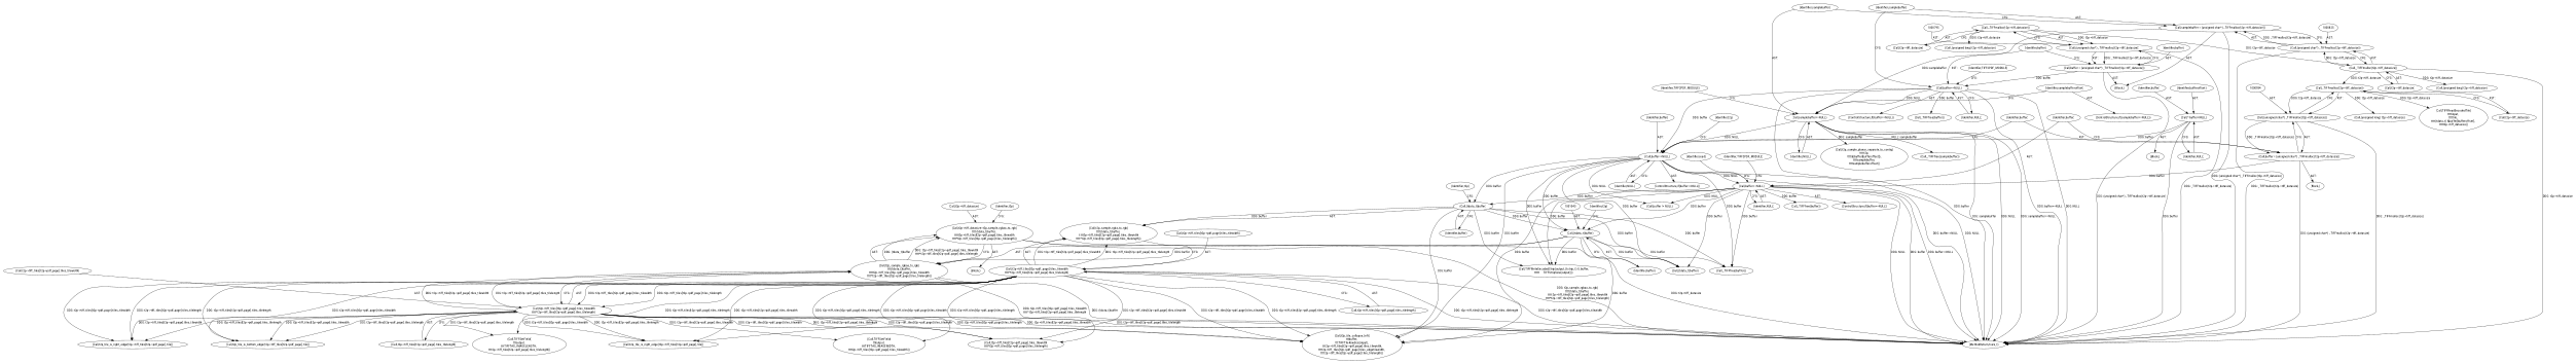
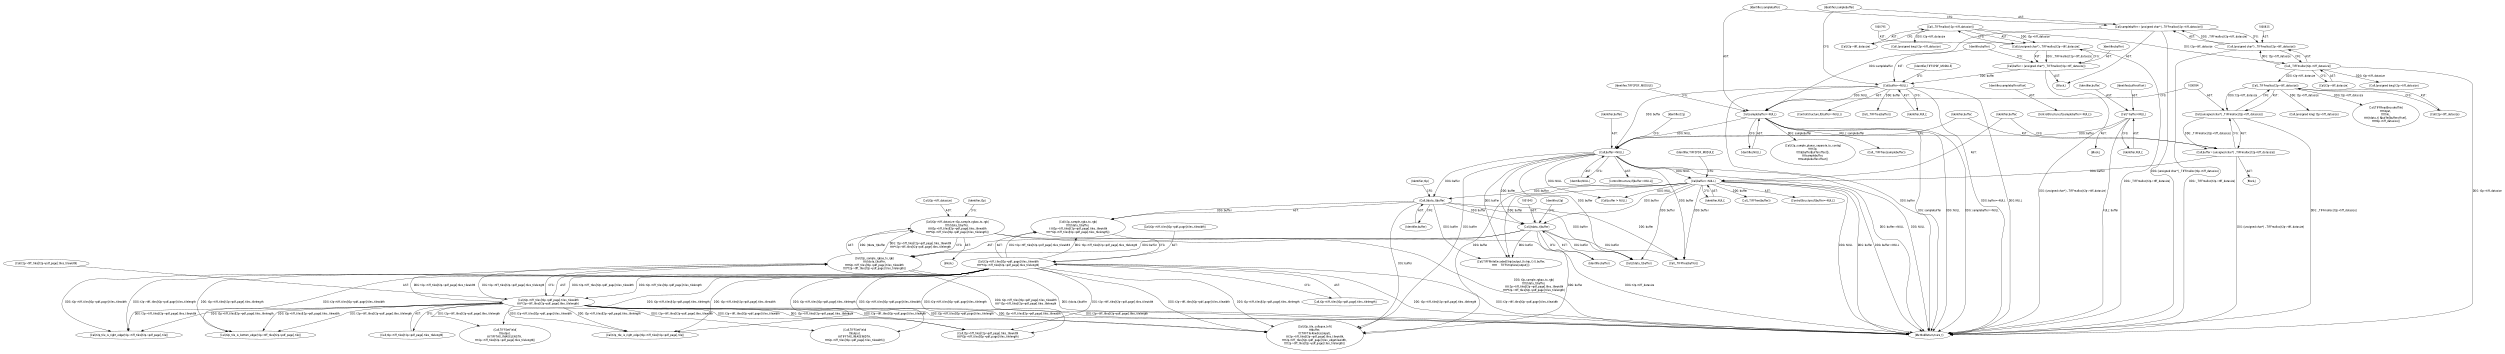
  digraph {
    fontname="Roboto Condensed"
    node [fontname="Roboto Condensed"]
    edge [fontname="Roboto Condensed"]
    n1 [label="(Call,t2p->tiff_datasize=t2p_sample_rgbaa_to_rgb(\n\t\t\t\t(tdata_t)buffer, \n\t\t\t\tt2p->tiff_tiles[t2p->pdf_page].tiles_tilewidth\n\t\t\t\t*t2p->tiff_tiles[t2p->pdf_page].tiles_tilelength))"]
    n2 [label="(Call,t2p_sample_rgbaa_to_rgb(\n\t\t\t\t(tdata_t)buffer, \n\t\t\t\tt2p->tiff_tiles[t2p->pdf_page].tiles_tilewidth\n\t\t\t\t*t2p->tiff_tiles[t2p->pdf_page].tiles_tilelength))"]
    n3 [label="(Block,)"]
    n4 [label="(MethodReturn,tsize_t)"]
    n5 [label="(Call,t2p->tiff_tiles[t2p->pdf_page].tiles_tilewidth\n\t\t\t\t*t2p->tiff_tiles[t2p->pdf_page].tiles_tilelength)"]
    n6 [label="(Call,t2p_tile_collapse_left(\n\t\t\tbuffer, \n\t\t\tTIFFTileRowSize(input),\n\t\t\tt2p->tiff_tiles[t2p->pdf_page].tiles_tilewidth,\n\t\t\tt2p->tiff_tiles[t2p->pdf_page].tiles_edgetilewidth, \n\t\t\tt2p->tiff_tiles[t2p->pdf_page].tiles_tilelength))"]
    n7 [label="(Call,t2p->tiff_tiles[t2p->pdf_page].tiles_tilelength)"]
    n8 [label="(Call,TIFFSetField(\n\t\t\toutput, \n\t\t\tTIFFTAG_IMAGELENGTH, \n\t\t\tt2p->tiff_tiles[t2p->pdf_page].tiles_tilelength))"]
    n9 [label="(Call,TIFFSetField(\n\t\t\toutput, \n\t\t\tTIFFTAG_IMAGEWIDTH, \n\t\t\tt2p->tiff_tiles[t2p->pdf_page].tiles_tilewidth))"]
    n10 [label="(Call,t2p->tiff_tiles[t2p->pdf_page].tiles_tilewidth\n\t\t\t\t*t2p->tiff_tiles[t2p->pdf_page].tiles_tilelength)"]
    n11 [label="(Call,t2p_tile_is_right_edge(t2p->tiff_tiles[t2p->pdf_page], tile))"]
    n12 [label="(Call,t2p_tile_is_bottom_edge(t2p->tiff_tiles[t2p->pdf_page], tile))"]
    n13 [label="(Call,t2p_tile_is_right_edge(t2p->tiff_tiles[t2p->pdf_page], tile))"]
    n14 [label="(Call,(tdata_t)buffer)"]
    n15 [label="(Call,TIFFWriteEncodedStrip(output, (tstrip_t) 0, buffer,\n\t\t\t\t\t     TIFFStripSize(output)))"]
    n16 [label="(Call,(tdata_t)buffer)"]
    n17 [label="(Identifier,buffer)"]
    n18 [label="(Call,_TIFFfree(buffer))"]
    n19 [label="(Call,buffer==NULL)"]
    n20 [label="(Call,(tdata_t)buffer)"]
    n21 [label="(Identifier,NULL)"]
    n22 [label="(Call,_TIFFfree(buffer))"]
    n23 [label="(Call,buffer != NULL)"]
    n24 [label="(ControlStructure,if(buffer==NULL))"]
    n25 [label="(Identifier,buffer)"]
    n26 [label="(Call,t2p_sample_rgba_to_rgb(\n\t\t\t\t(tdata_t)buffer, \n\t\t\t\tt2p->tiff_tiles[t2p->pdf_page].tiles_tilewidth\n\t\t\t\t*t2p->tiff_tiles[t2p->pdf_page].tiles_tilelength))"]
    n27 [label="(Call,buffer = (unsigned char*) _TIFFmalloc(t2p->tiff_datasize))"]
    n28 [label="(Call,(unsigned char*) _TIFFmalloc(t2p->tiff_datasize))"]
    n29 [label="(Block,)"]
    n30 [label="(Call,_TIFFmalloc(t2p->tiff_datasize))"]
    n31 [label="(Call,(unsigned long) t2p->tiff_datasize)"]
    n32 [label="(Call,TIFFReadEncodedTile(\n\t\t\t\tinput, \n\t\t\t\ttile, \n\t\t\t\t(tdata_t) &buffer[bufferoffset], \n\t\t\t\tt2p->tiff_datasize))"]
    n33 [label="(Call,t2p->tiff_datasize)"]
    n34 [label="(Call,_TIFFmalloc(t2p->tiff_datasize))"]
    n35 [label="(Call,(unsigned char*) _TIFFmalloc(t2p->tiff_datasize))"]
    n36 [label="(Call,t2p->tiff_datasize)"]
    n37 [label="(Call,(unsigned long) t2p->tiff_datasize)"]
    n38 [label="(Call,samplebuffer = (unsigned char*) _TIFFmalloc(t2p->tiff_datasize))"]
    n39 [label="(Call,_TIFFmalloc(t2p->tiff_datasize))"]
    n40 [label="(Call,(unsigned char*) _TIFFmalloc(t2p->tiff_datasize))"]
    n41 [label="(Call,t2p->tiff_datasize)"]
    n42 [label="(Call,(unsigned long) t2p->tiff_datasize)"]
    n43 [label="(Call,buffer = (unsigned char*) _TIFFmalloc(t2p->tiff_datasize))"]
    n44 [label="(Call,buffer==NULL)"]
    n45 [label="(Identifier,NULL)"]
    n46 [label="(ControlStructure,if(buffer==NULL))"]
    n47 [label="(Call,buffer==NULL)"]
    n48 [label="(Call,samplebuffer==NULL)"]
    n49 [label="(ControlStructure,if(buffer==NULL))"]
    n50 [label="(Call,_TIFFfree(buffer))"]
    n51 [label="(Identifier,NULL)"]
    n52 [label="(Identifier,NULL)"]
    n53 [label="(Call,t2p_sample_planar_separate_to_contig(\n\t\t\t\tt2p,\n\t\t\t\t&(buffer[bufferoffset]),\n\t\t\t\tsamplebuffer, \n\t\t\t\tsamplebufferoffset))"]
    n54 [label="(Call,_TIFFfree(samplebuffer))"]
    n55 [label="(Block,)"]
    n56 [label="(Call,* buffer=NULL)"]
    n57 [label="(Identifier,NULL)"]
    n58 [label="(Block,)"]
    n59 [label="(ControlStructure,if(samplebuffer==NULL))"]
    n60 [label="(Call,t2p->tiff_tiles[t2p->pdf_page].tiles_tilewidth\n\t\t\t\t*t2p->tiff_tiles[t2p->pdf_page].tiles_tilelength)"]
    n61 [label="(Call,t2p->tiff_tiles[t2p->pdf_page].tiles_tilelength)"]
-   n62 [label="(Identifier,read)"]
    n63 [label="(Identifier,TIFF2PDF_MODULE)"]
    n64 [label="(Identifier,buffer)"]
    n65 [label="(Call,t2p->tiff_datasize)"]
    n66 [label="(Identifier,buffer)"]
    n67 [label="(Identifier,bufferoffset)"]
    n68 [label="(Identifier,t2p)"]
    n69 [label="(Identifier,TIFF2PDF_MODULE)"]
    n70 [label="(Identifier,TIFF2PDF_MODULE)"]
    n71 [label="(Identifier,t2p)"]
    n72 [label="(Identifier,samplebuffer)"]
    n73 [label="(Identifier,t2p)"]
    n74 [label="(Identifier,t2p)"]
    n75 [label="(Identifier,samplebuffer)"]
    n76 [label="(Identifier,samplebufferoffset)"]
    n77 [label="(Identifier,buffer)"]
    n78 [label="(Call,t2p->tiff_tiles[t2p->pdf_page].tiles_tilewidth)"]
    n79 [label="(Call,t2p->tiff_tiles[t2p->pdf_page].tiles_tilewidth)"]
    n80 [label="(Identifier,buffer)"]
    n81 [label="(Identifier,buffer)"]
    n82 [label="(Identifier,buffer)"]
    1001043
    1000934
    1000795
    1000825
    n1 -> n2 [label="CFG: "]
    n1 -> n3 [label="AST: "]
    n1 -> n4 [label="DDG: t2p_sample_rgbaa_to_rgb(\n\t\t\t\t(tdata_t)buffer, \n\t\t\t\tt2p->tiff_tiles[t2p->pdf_page].tiles_tilewidth\n\t\t\t\t*t2p->tiff_tiles[t2p->pdf_page].tiles_tilelength)"]
    n1 -> n4 [label="DDG: t2p->tiff_datasize"]
    n2 -> n1 [label="AST: "]
    n2 -> n1 [label="DDG: (tdata_t)buffer"]
    n2 -> n1 [label="DDG: t2p->tiff_tiles[t2p->pdf_page].tiles_tilewidth\n\t\t\t\t*t2p->tiff_tiles[t2p->pdf_page].tiles_tilelength"]
    n2 -> n4 [label="DDG: t2p->tiff_tiles[t2p->pdf_page].tiles_tilewidth\n\t\t\t\t*t2p->tiff_tiles[t2p->pdf_page].tiles_tilelength"]
    n2 -> n4 [label="DDG: (tdata_t)buffer"]
    n2 -> n5 [label="CFG: "]
    n5 -> n2 [label="AST: "]
    n5 -> n2 [label="DDG: t2p->tiff_tiles[t2p->pdf_page].tiles_tilewidth"]
    n5 -> n2 [label="DDG: t2p->tiff_tiles[t2p->pdf_page].tiles_tilelength"]
    n5 -> n4 [label="DDG: t2p->tiff_tiles[t2p->pdf_page].tiles_tilelength"]
    n5 -> n4 [label="DDG: t2p->tiff_tiles[t2p->pdf_page].tiles_tilewidth"]
    n5 -> n6 [label="DDG: t2p->tiff_tiles[t2p->pdf_page].tiles_tilewidth"]
    n5 -> n6 [label="DDG: t2p->tiff_tiles[t2p->pdf_page].tiles_tilelength"]
    n5 -> n7 [label="CFG: "]
    n5 -> n8 [label="DDG: t2p->tiff_tiles[t2p->pdf_page].tiles_tilelength"]
    n5 -> n9 [label="DDG: t2p->tiff_tiles[t2p->pdf_page].tiles_tilewidth"]
    n5 -> n10 [label="DDG: t2p->tiff_tiles[t2p->pdf_page].tiles_tilewidth"]
    n5 -> n10 [label="DDG: t2p->tiff_tiles[t2p->pdf_page].tiles_tilelength"]
    n5 -> n11 [label="DDG: t2p->tiff_tiles[t2p->pdf_page].tiles_tilelength"]
    n5 -> n11 [label="DDG: t2p->tiff_tiles[t2p->pdf_page].tiles_tilewidth"]
    n5 -> n12 [label="DDG: t2p->tiff_tiles[t2p->pdf_page].tiles_tilelength"]
    n5 -> n12 [label="DDG: t2p->tiff_tiles[t2p->pdf_page].tiles_tilewidth"]
    n5 -> n13 [label="DDG: t2p->tiff_tiles[t2p->pdf_page].tiles_tilelength"]
    n5 -> n13 [label="DDG: t2p->tiff_tiles[t2p->pdf_page].tiles_tilewidth"]
    n7 -> n5 [label="AST: "]
    n14 -> n2 [label="AST: "]
    n14 -> n2 [label="DDG: buffer"]
    n14 -> n6 [label="DDG: buffer"]
    n14 -> n15 [label="DDG: buffer"]
    n14 -> n16 [label="DDG: buffer"]
    n14 -> n17 [label="CFG: "]
    n14 -> n18 [label="DDG: buffer"]
    n17 -> n14 [label="AST: "]
    n19 -> n4 [label="DDG: NULL"]
    n19 -> n4 [label="DDG: buffer"]
    n19 -> n4 [label="DDG: buffer==NULL"]
    n19 -> n6 [label="DDG: buffer"]
    n19 -> n14 [label="DDG: buffer"]
    n19 -> n15 [label="DDG: buffer"]
    n19 -> n16 [label="DDG: buffer"]
    n19 -> n18 [label="DDG: buffer"]
    n19 -> n20 [label="DDG: buffer"]
    n19 -> n21 [label="CFG: "]
    n19 -> n22 [label="DDG: buffer"]
    n19 -> n23 [label="DDG: NULL"]
    n19 -> n24 [label="AST: "]
    n20 -> n6 [label="DDG: buffer"]
    n20 -> n14 [label="DDG: buffer"]
    n20 -> n15 [label="DDG: buffer"]
    n20 -> n16 [label="DDG: buffer"]
    n20 -> n18 [label="DDG: buffer"]
    n20 -> n25 [label="CFG: "]
    n20 -> n26 [label="AST: "]
    n20 -> n26 [label="DDG: buffer"]
    n21 -> n19 [label="AST: "]
    n25 -> n20 [label="AST: "]
    n26 -> n60 [label="CFG: "]
    n27 -> n4 [label="DDG: (unsigned char*) _TIFFmalloc(t2p->tiff_datasize)"]
    n27 -> n19 [label="DDG: buffer"]
    n27 -> n28 [label="CFG: "]
    n27 -> n29 [label="AST: "]
    n28 -> n4 [label="DDG: _TIFFmalloc(t2p->tiff_datasize)"]
    n28 -> n27 [label="AST: "]
    n28 -> n27 [label="DDG: _TIFFmalloc(t2p->tiff_datasize)"]
    n28 -> n30 [label="CFG: "]
    n30 -> n28 [label="AST: "]
    n30 -> n28 [label="DDG: t2p->tiff_datasize"]
    n30 -> n31 [label="DDG: t2p->tiff_datasize"]
    n30 -> n32 [label="DDG: t2p->tiff_datasize"]
    n30 -> n33 [label="CFG: "]
    n33 -> n30 [label="AST: "]
    n34 -> n4 [label="DDG: t2p->tiff_datasize"]
    n34 -> n30 [label="DDG: t2p->tiff_datasize"]
    n34 -> n35 [label="AST: "]
    n34 -> n35 [label="DDG: t2p->tiff_datasize"]
    n34 -> n36 [label="CFG: "]
    n34 -> n37 [label="DDG: t2p->tiff_datasize"]
    n35 -> n4 [label="DDG: _TIFFmalloc(t2p->tiff_datasize)"]
    n35 -> n34 [label="CFG: "]
    n35 -> n38 [label="AST: "]
    n35 -> n38 [label="DDG: _TIFFmalloc(t2p->tiff_datasize)"]
    n36 -> n34 [label="AST: "]
    n38 -> n4 [label="DDG: (unsigned char*) _TIFFmalloc(t2p->tiff_datasize)"]
    n38 -> n35 [label="CFG: "]
    n38 -> n48 [label="DDG: samplebuffer"]
    n38 -> n55 [label="AST: "]
    n39 -> n34 [label="DDG: t2p->tiff_datasize"]
    n39 -> n40 [label="AST: "]
    n39 -> n40 [label="DDG: t2p->tiff_datasize"]
    n39 -> n41 [label="CFG: "]
    n39 -> n42 [label="DDG: t2p->tiff_datasize"]
    n40 -> n4 [label="DDG: _TIFFmalloc(t2p->tiff_datasize)"]
    n40 -> n39 [label="CFG: "]
    n40 -> n43 [label="AST: "]
    n40 -> n43 [label="DDG: _TIFFmalloc(t2p->tiff_datasize)"]
    n41 -> n39 [label="AST: "]
    n43 -> n4 [label="DDG: (unsigned char*) _TIFFmalloc(t2p->tiff_datasize)"]
    n43 -> n40 [label="CFG: "]
    n43 -> n47 [label="DDG: buffer"]
    n43 -> n55 [label="AST: "]
    n44 -> n4 [label="DDG: buffer==NULL"]
    n44 -> n4 [label="DDG: NULL"]
    n44 -> n6 [label="DDG: buffer"]
    n44 -> n14 [label="DDG: buffer"]
    n44 -> n15 [label="DDG: buffer"]
    n44 -> n16 [label="DDG: buffer"]
    n44 -> n18 [label="DDG: buffer"]
    n44 -> n19 [label="DDG: NULL"]
    n44 -> n20 [label="DDG: buffer"]
    n44 -> n23 [label="DDG: NULL"]
    n44 -> n45 [label="CFG: "]
    n44 -> n46 [label="AST: "]
    n45 -> n44 [label="AST: "]
    n47 -> n4 [label="DDG: NULL"]
    n47 -> n4 [label="DDG: buffer"]
    n47 -> n4 [label="DDG: buffer==NULL"]
    n47 -> n44 [label="DDG: buffer"]
    n47 -> n48 [label="DDG: NULL"]
    n47 -> n49 [label="AST: "]
    n47 -> n50 [label="DDG: buffer"]
    n47 -> n51 [label="CFG: "]
    n48 -> n4 [label="DDG: samplebuffer"]
    n48 -> n4 [label="DDG: NULL"]
    n48 -> n4 [label="DDG: samplebuffer==NULL"]
    n48 -> n44 [label="DDG: NULL"]
    n48 -> n52 [label="CFG: "]
    n48 -> n53 [label="DDG: samplebuffer"]
    n48 -> n54 [label="NULL: samplebuffer"]
    n51 -> n47 [label="AST: "]
    n52 -> n48 [label="AST: "]
-   n56 -> n4 [label="DDG: buffer"]
+   n56 -> n4 [label="NULL: buffer"]
    n56 -> n44 [label="DDG: buffer"]
    n56 -> n57 [label="CFG: "]
    n56 -> n58 [label="AST: "]
    n57 -> n56 [label="AST: "]
    n60 -> n4 [label="DDG: t2p->tiff_tiles[t2p->pdf_page].tiles_tilewidth"]
    n60 -> n4 [label="DDG: t2p->tiff_tiles[t2p->pdf_page].tiles_tilelength"]
    n60 -> n5 [label="DDG: t2p->tiff_tiles[t2p->pdf_page].tiles_tilewidth"]
    n60 -> n5 [label="DDG: t2p->tiff_tiles[t2p->pdf_page].tiles_tilelength"]
    n60 -> n6 [label="DDG: t2p->tiff_tiles[t2p->pdf_page].tiles_tilewidth"]
    n60 -> n6 [label="DDG: t2p->tiff_tiles[t2p->pdf_page].tiles_tilelength"]
    n60 -> n8 [label="DDG: t2p->tiff_tiles[t2p->pdf_page].tiles_tilelength"]
    n60 -> n9 [label="DDG: t2p->tiff_tiles[t2p->pdf_page].tiles_tilewidth"]
    n60 -> n10 [label="DDG: t2p->tiff_tiles[t2p->pdf_page].tiles_tilewidth"]
    n60 -> n10 [label="DDG: t2p->tiff_tiles[t2p->pdf_page].tiles_tilelength"]
    n60 -> n11 [label="DDG: t2p->tiff_tiles[t2p->pdf_page].tiles_tilelength"]
    n60 -> n11 [label="DDG: t2p->tiff_tiles[t2p->pdf_page].tiles_tilewidth"]
    n60 -> n12 [label="DDG: t2p->tiff_tiles[t2p->pdf_page].tiles_tilelength"]
    n60 -> n12 [label="DDG: t2p->tiff_tiles[t2p->pdf_page].tiles_tilewidth"]
    n60 -> n13 [label="DDG: t2p->tiff_tiles[t2p->pdf_page].tiles_tilewidth"]
    n60 -> n13 [label="DDG: t2p->tiff_tiles[t2p->pdf_page].tiles_tilelength"]
    n60 -> n26 [label="AST: "]
    n60 -> n26 [label="DDG: t2p->tiff_tiles[t2p->pdf_page].tiles_tilewidth"]
    n60 -> n26 [label="DDG: t2p->tiff_tiles[t2p->pdf_page].tiles_tilelength"]
    n60 -> n61 [label="CFG: "]
    n61 -> n60 [label="AST: "]
-   n62 -> n19 [label="CFG: "]
    n63 -> n47 [label="CFG: "]
    n64 -> n43 [label="AST: "]
    n65 -> n1 [label="AST: "]
    n66 -> n27 [label="AST: "]
    n66 -> n44 [label="CFG: "]
    n67 -> n56 [label="AST: "]
    n68 -> n44 [label="CFG: "]
    n69 -> n19 [label="CFG: "]
    n70 -> n48 [label="CFG: "]
    n71 -> n1 [label="CFG: "]
    n72 -> n38 [label="CFG: "]
    n72 -> n48 [label="AST: "]
    n73 -> n20 [label="CFG: "]
    n74 -> n14 [label="CFG: "]
    n75 -> n38 [label="AST: "]
    n75 -> n47 [label="CFG: "]
-   n76 -> n48 [label="CFG: "]
+   1000934 -> n48 [label="CFG: "]
    n76 -> n59 [label="AST: "]
    n77 -> n44 [label="AST: "]
    n78 -> n60 [label="AST: "]
    n79 -> n5 [label="AST: "]
    n80 -> n19 [label="AST: "]
    n80 -> n27 [label="CFG: "]
    n81 -> n43 [label="CFG: "]
    n81 -> n47 [label="AST: "]
    n82 -> n56 [label="AST: "]
    1001043 -> n14 [label="AST: "]
    1000934 -> n28 [label="AST: "]
    1000795 -> n40 [label="AST: "]
    1000825 -> n35 [label="AST: "]
  }
